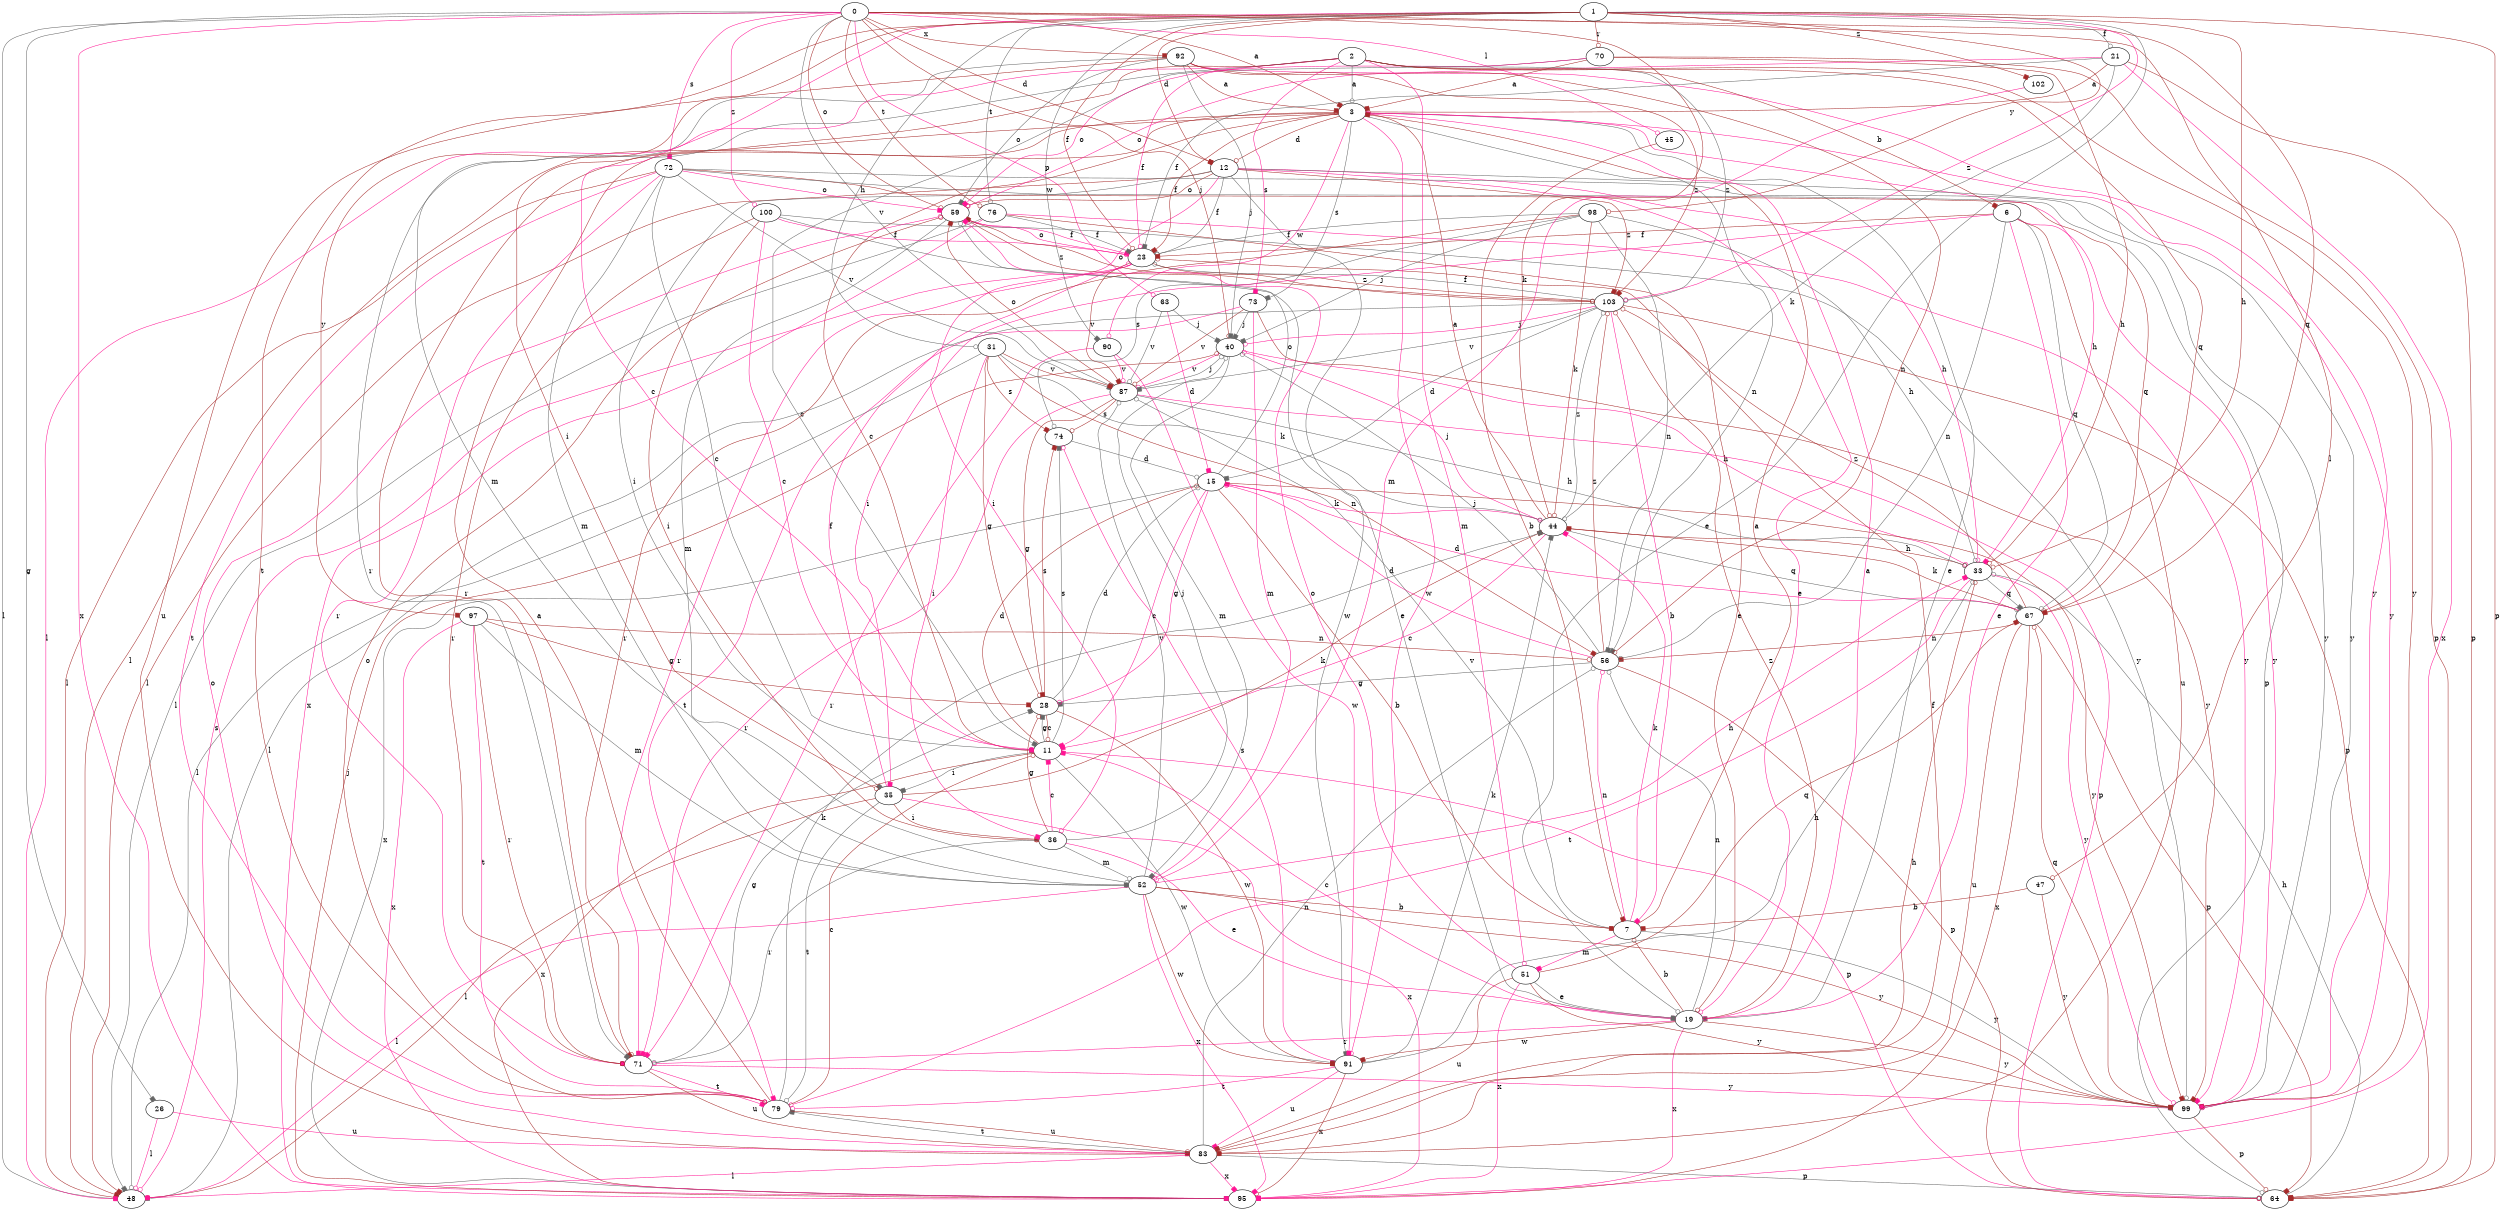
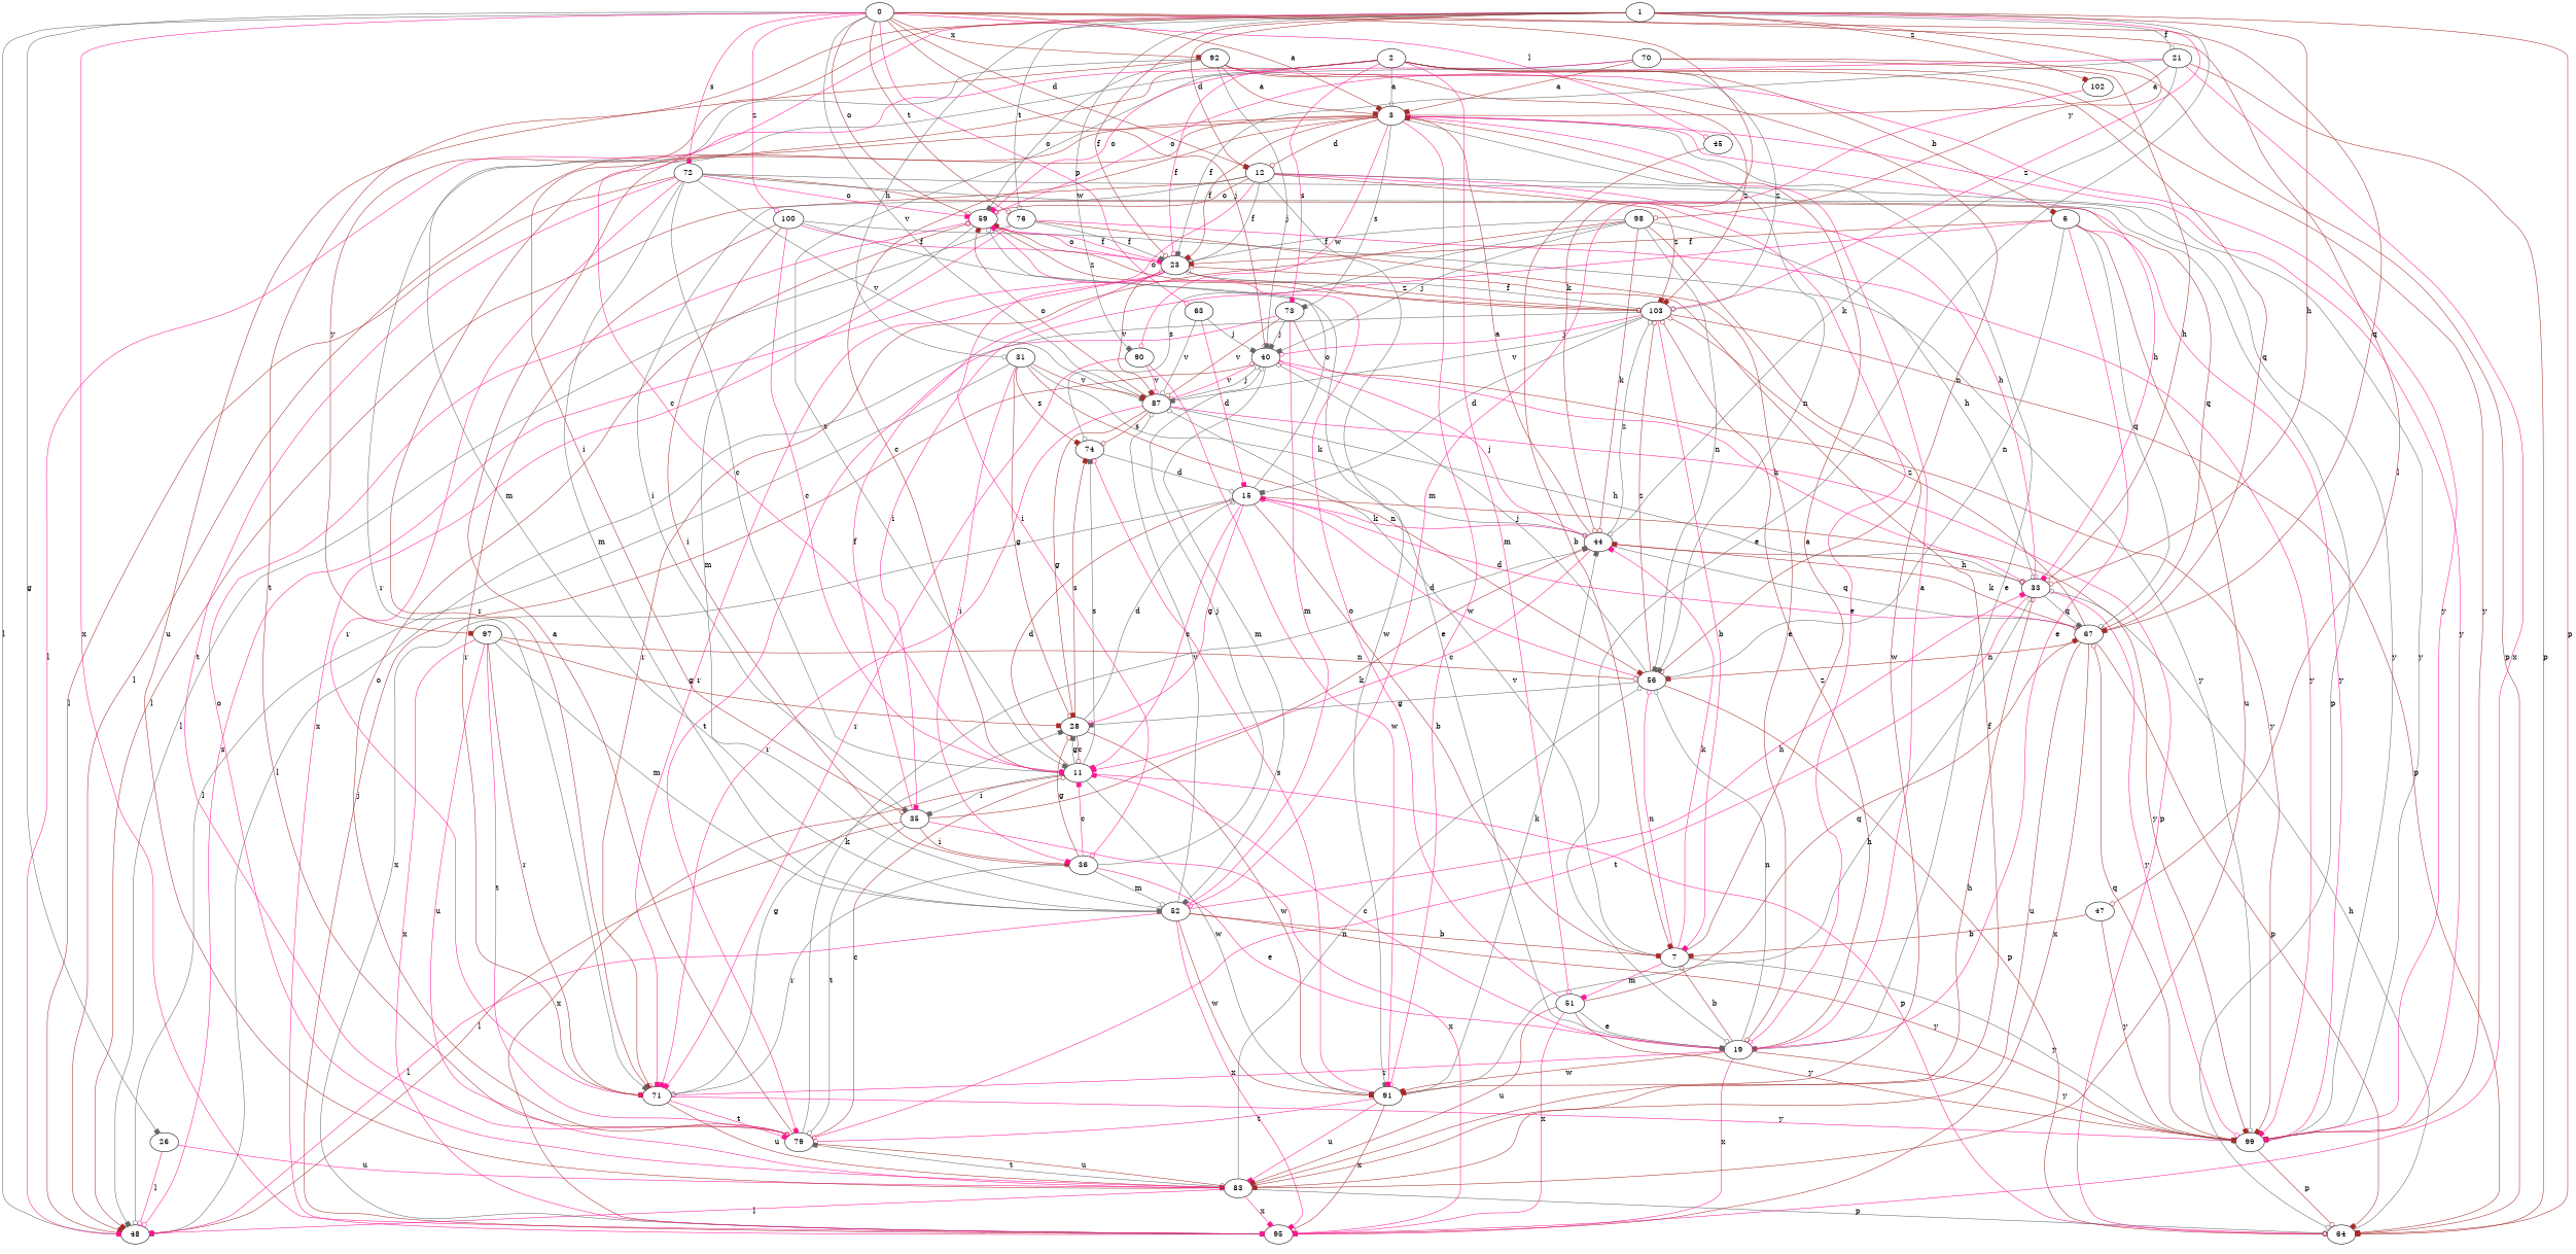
  strict digraph {
    edge [arrowhead=odot color=brown]
    0
    3
    12
    26
    40
    44
    45
    47
    48
    59
    63
    67
    72
    n14 [label=76]
    87
    92
    95
    100
    11
    19
    23
    33
    90
    71
    73
    99
    56
    91
    103
    35
    36
    83
    52
    7
    15
    64
    79
    28
    74
    1
    21
    31
    70
    97
    98
    102
    2
    6
    51
    0 -> 3 [arrowhead=box label=a]
    0 -> 12 [arrowhead=box label=d]
    0 -> 26 [arrowhead=box color=gray40 label=g]
    0 -> 40 [label=j]
    0 -> 44 [label=k]
    0 -> 45 [color=deeppink label=l]
    0 -> 47 [label=l]
    0 -> 48 [color=gray40 label=l]
    0 -> 59 [label=o]
    0 -> 63 [color=deeppink label=p]
    0 -> 67 [arrowhead=box label=q]
    0 -> 72 [arrowhead=box color=deeppink label=s]
    0 -> n14 [label=t]
    0 -> 87 [arrowhead=box color=gray40 label=v]
    0 -> 92 [arrowhead=box label=x]
    0 -> 95 [arrowhead=box color=deeppink label=x]
    0 -> 100 [color=deeppink label=z]
    3 -> 12 [label=d]
    3 -> 48 [arrowhead=box label=l]
    3 -> 11 [arrowhead=box label=c]
    3 -> 19 [arrowhead=box color=gray40 label=e]
    3 -> 23 [arrowhead=box label=f]
    3 -> 33 [arrowhead=box color=deeppink label=h]
    3 -> 90 [color=deeppink label=w]
    3 -> 71 [arrowhead=box label=r]
    3 -> 73 [arrowhead=box color=gray40 label=s]
    3 -> 99 [arrowhead=box color=deeppink label=y]
    3 -> 56 [arrowhead=box color=gray40 label=n]
    3 -> 91 [color=deeppink label=w]
    12 -> 48 [arrowhead=box label=l]
    12 -> 59 [label=o]
    12 -> 19 [color=deeppink label=e]
    12 -> 23 [color=gray40 label=f]
    12 -> 33 [color=deeppink label=h]
    12 -> 99 [color=gray40 label=y]
    12 -> 91 [arrowhead=box color=gray40 label=w]
    12 -> 103 [arrowhead=box label=z]
    12 -> 35 [arrowhead=box color=gray40 label=i]
    12 -> 36 [color=deeppink label=i]
    26 -> 48 [color=deeppink label=l]
    26 -> 83 [color=deeppink label=u]
    40 -> 87 [color=deeppink label=v]
    40 -> 33 [color=deeppink label=h]
    40 -> 52 [arrowhead=box color=gray40 label=m]
    44 -> 3 [label=a]
    44 -> 40 [color=deeppink label=j]
    44 -> 67 [color=gray40 label=q]
    44 -> 11 [arrowhead=box color=deeppink label=c]
    44 -> 33 [label=h]
    44 -> 103 [color=gray40 label=z]
    45 -> 7 [arrowhead=box label=b]
    47 -> 99 [arrowhead=box label=y]
    47 -> 7 [arrowhead=box label=b]
    59 -> 23 [arrowhead=box color=deeppink label=f]
    59 -> 103 [label=z]
    59 -> 52 [color=gray40 label=m]
    63 -> 40 [arrowhead=box color=gray40 label=j]
    63 -> 87 [color=gray40 label=v]
    63 -> 15 [arrowhead=box color=deeppink label=d]
    67 -> 44 [arrowhead=box label=k]
    67 -> 95 [arrowhead=box label=x]
    67 -> 56 [arrowhead=box label=n]
    67 -> 103 [label=z]
    67 -> 83 [label=u]
    67 -> 15 [arrowhead=box color=deeppink label=d]
    67 -> 64 [arrowhead=box label=p]
    72 -> 48 [label=l]
    72 -> 59 [arrowhead=box color=deeppink label=o]
    72 -> 67 [label=q]
    72 -> 87 [arrowhead=box color=gray40 label=v]
    72 -> 11 [color=gray40 label=c]
    72 -> 71 [arrowhead=box color=deeppink label=r]
    72 -> 99 [color=gray40 label=y]
    72 -> 52 [color=gray40 label=m]
    72 -> 64 [color=gray40 label=p]
    72 -> 79 [color=deeppink label=t]
    n14 -> 48 [arrowhead=box color=gray40 label=l]
    n14 -> 95 [arrowhead=box color=deeppink label=x]
    n14 -> 19 [label=e]
    n14 -> 23 [arrowhead=box color=gray40 label=f]
    n14 -> 99 [arrowhead=box color=deeppink label=y]
    87 -> 40 [color=gray40 label=j]
    87 -> 59 [arrowhead=box label=o]
    87 -> 33 [color=gray40 label=h]
    87 -> 71 [arrowhead=box color=deeppink label=r]
    87 -> 64 [color=deeppink label=p]
    87 -> 28 [arrowhead=box label=g]
    87 -> 74 [label=s]
    92 -> 3 [arrowhead=box label=a]
    92 -> 40 [arrowhead=box color=gray40 label=j]
    92 -> 59 [arrowhead=box color=gray40 label=o]
    92 -> 99 [arrowhead=box color=deeppink label=y]
    92 -> 56 [label=n]
    92 -> 103 [arrowhead=box label=z]
    92 -> 83 [arrowhead=box label=u]
    92 -> 52 [color=gray40 label=m]
    95 -> 40 [label=j]
    100 -> 11 [color=deeppink label=c]
    100 -> 19 [arrowhead=box color=gray40 label=e]
    100 -> 23 [color=deeppink label=f]
    100 -> 71 [label=r]
    100 -> 99 [color=gray40 label=y]
    100 -> 36 [label=i]
    11 -> 95 [arrowhead=box label=x]
    11 -> 91 [arrowhead=box color=gray40 label=w]
    11 -> 35 [arrowhead=box color=gray40 label=i]
    11 -> 15 [label=d]
    11 -> 64 [color=deeppink label=p]
    11 -> 28 [arrowhead=box color=gray40 label=g]
    11 -> 74 [arrowhead=box color=gray40 label=s]
    19 -> 3 [arrowhead=box color=deeppink label=a]
    19 -> 95 [arrowhead=box color=deeppink label=x]
    19 -> 11 [arrowhead=box color=deeppink label=c]
    19 -> 71 [color=deeppink label=r]
    19 -> 99 [label=y]
    19 -> 56 [color=gray40 label=n]
    19 -> 91 [arrowhead=box label=w]
    19 -> 103 [label=z]
    19 -> 7 [label=b]
    23 -> 48 [color=deeppink label=s]
    23 -> 59 [color=deeppink label=o]
    23 -> 87 [arrowhead=box label=v]
    23 -> 71 [arrowhead=box color=deeppink label=r]
    23 -> 103 [label=z]
    33 -> 67 [arrowhead=box color=gray40 label=q]
    33 -> 99 [color=deeppink label=y]
    33 -> 79 [color=deeppink label=t]
    90 -> 87 [color=deeppink label=v]
    90 -> 71 [arrowhead=box color=deeppink label=r]
    90 -> 91 [arrowhead=box color=deeppink label=w]
    71 -> 99 [color=deeppink label=y]
    71 -> 83 [label=u]
    71 -> 79 [arrowhead=box color=deeppink label=t]
    71 -> 28 [arrowhead=box color=gray40 label=g]
    73 -> 40 [arrowhead=box color=gray40 label=j]
    73 -> 87 [label=v]
    73 -> 99 [arrowhead=box label=y]
    73 -> 52 [color=deeppink label=m]
    73 -> 79 [arrowhead=box color=deeppink label=t]
    99 -> 67 [label=q]
    99 -> 64 [label=p]
    56 -> 40 [color=gray40 label=j]
    56 -> 103 [label=z]
    56 -> 15 [color=deeppink label=d]
    56 -> 64 [label=p]
    56 -> 28 [arrowhead=box color=gray40 label=g]
    91 -> 44 [arrowhead=box color=gray40 label=k]
    91 -> 95 [label=x]
    91 -> 33 [color=gray40 label=h]
    91 -> 83 [arrowhead=box color=deeppink label=u]
    91 -> 79 [color=deeppink label=t]
    91 -> 74 [color=deeppink label=s]
    103 -> 40 [color=deeppink label=j]
    103 -> 48 [arrowhead=box color=gray40 label=l]
    103 -> 59 [arrowhead=box label=o]
    103 -> 87 [arrowhead=box color=gray40 label=v]
    103 -> 23 [color=gray40 label=f]
    103 -> 7 [arrowhead=box color=deeppink label=b]
    103 -> 15 [arrowhead=box color=gray40 label=d]
    103 -> 64 [arrowhead=box label=p]
    35 -> 44 [arrowhead=box label=k]
    35 -> 48 [label=l]
    35 -> 95 [arrowhead=box color=deeppink label=x]
    35 -> 23 [color=deeppink label=f]
    35 -> 36 [arrowhead=box label=i]
    35 -> 79 [color=gray40 label=t]
    36 -> 40 [color=gray40 label=j]
    36 -> 11 [arrowhead=box color=deeppink label=c]
    36 -> 19 [color=deeppink label=e]
    36 -> 71 [color=gray40 label=r]
    36 -> 52 [color=gray40 label=m]
    36 -> 28 [label=g]
    83 -> 48 [color=deeppink label=l]
    83 -> 59 [color=deeppink label=o]
    83 -> 95 [arrowhead=box color=deeppink label=x]
    83 -> 23 [label=f]
    83 -> 33 [label=h]
    83 -> 56 [color=gray40 label=n]
    83 -> 64 [color=gray40 label=p]
    83 -> 79 [arrowhead=box color=gray40 label=t]
    52 -> 48 [arrowhead=box color=deeppink label=l]
    52 -> 87 [color=gray40 label=v]
    52 -> 95 [arrowhead=box color=deeppink label=x]
    52 -> 33 [arrowhead=box color=deeppink label=h]
    52 -> 99 [arrowhead=box label=y]
    52 -> 91 [arrowhead=box label=w]
    52 -> 7 [label=b]
    7 -> 3 [arrowhead=box label=a]
    7 -> 44 [arrowhead=box color=deeppink label=k]
    7 -> 87 [color=gray40 label=v]
    7 -> 99 [arrowhead=box color=gray40 label=y]
    7 -> 56 [color=deeppink label=n]
    7 -> 51 [arrowhead=box color=deeppink label=m]
    15 -> 44 [color=deeppink label=k]
    15 -> 59 [color=gray40 label=o]
    15 -> 95 [arrowhead=box color=gray40 label=x]
    15 -> 11 [arrowhead=box color=deeppink label=c]
    15 -> 99 [arrowhead=box label=y]
    15 -> 7 [arrowhead=box label=b]
    15 -> 28 [color=deeppink label=g]
    64 -> 33 [color=gray40 label=h]
    79 -> 3 [label=a]
    79 -> 44 [arrowhead=box color=gray40 label=k]
    79 -> 59 [label=o]
    79 -> 11 [label=c]
    79 -> 83 [label=u]
    28 -> 11 [label=c]
    28 -> 91 [arrowhead=box label=w]
    28 -> 15 [color=gray40 label=d]
    28 -> 74 [arrowhead=box label=s]
    74 -> 15 [color=gray40 label=d]
    1 -> 12 [arrowhead=box label=d]
    1 -> n14 [color=gray40 label=t]
    1 -> 11 [arrowhead=box color=deeppink label=c]
    1 -> 19 [color=gray40 label=e]
    1 -> 23 [label=f]
    1 -> 33 [label=h]
    1 -> 90 [arrowhead=box color=gray40 label=w]
    1 -> 103 [color=deeppink label=z]
    1 -> 64 [arrowhead=box label=p]
    1 -> 79 [label=t]
    1 -> 21 [color=gray40 label=f]
    1 -> 31 [color=gray40 label=h]
-   1 -> 70 [label=r]
    1 -> 97 [arrowhead=box label=y]
    1 -> 98 [label=y]
    1 -> 102 [arrowhead=box label=z]
    21 -> 3 [label=a]
    21 -> 44 [color=gray40 label=k]
    21 -> 59 [color=deeppink label=o]
    21 -> 95 [color=deeppink label=x]
    21 -> 23 [arrowhead=box color=gray40 label=f]
    21 -> 64 [arrowhead=box label=p]
    31 -> 44 [color=gray40 label=k]
    31 -> 48 [color=gray40 label=l]
    31 -> 87 [arrowhead=box label=v]
    31 -> 56 [arrowhead=box label=n]
    31 -> 36 [arrowhead=box color=deeppink label=i]
    31 -> 28 [label=g]
    31 -> 74 [arrowhead=box label=s]
    70 -> 3 [arrowhead=box label=a]
    70 -> 11 [arrowhead=box color=gray40 label=c]
    70 -> 23 [color=deeppink label=f]
    70 -> 33 [label=h]
    70 -> 64 [arrowhead=box label=p]
    97 -> 95 [arrowhead=box color=deeppink label=x]
    97 -> 71 [label=r]
    97 -> 56 [label=n]
+   97 -> 83 [color=deeppink label=u]
    97 -> 52 [arrowhead=box color=gray40 label=m]
    97 -> 79 [color=deeppink label=t]
    97 -> 28 [arrowhead=box label=g]
    98 -> 40 [arrowhead=box color=gray40 label=j]
    98 -> 44 [label=k]
    98 -> 23 [color=gray40 label=f]
    98 -> 33 [color=gray40 label=h]
    98 -> 71 [label=r]
    98 -> 56 [arrowhead=box color=gray40 label=n]
+   98 -> 91 [arrowhead=box label=w]
    98 -> 74 [color=gray40 label=s]
    102 -> 52 [color=deeppink label=m]
    2 -> 3 [color=gray40 label=a]
    2 -> 48 [arrowhead=box color=deeppink label=l]
    2 -> 59 [arrowhead=box color=deeppink label=o]
    2 -> 67 [label=q]
    2 -> 71 [arrowhead=box color=gray40 label=r]
    2 -> 73 [arrowhead=box color=deeppink label=s]
    2 -> 99 [label=y]
    2 -> 103 [color=gray40 label=z]
    2 -> 35 [label=i]
    2 -> 6 [arrowhead=box label=b]
    2 -> 51 [color=deeppink label=m]
    6 -> 67 [color=gray40 label=q]
    6 -> 19 [color=deeppink label=e]
    6 -> 23 [arrowhead=box label=f]
    6 -> 99 [color=deeppink label=y]
    6 -> 56 [color=gray40 label=n]
    6 -> 35 [arrowhead=box color=deeppink label=i]
    6 -> 83 [arrowhead=box label=u]
    51 -> 59 [arrowhead=box color=deeppink label=o]
    51 -> 67 [arrowhead=box label=q]
    51 -> 95 [color=deeppink label=x]
    51 -> 19 [arrowhead=box color=gray40 label=e]
    51 -> 99 [arrowhead=box label=y]
    51 -> 83 [arrowhead=box label=u]
  }
